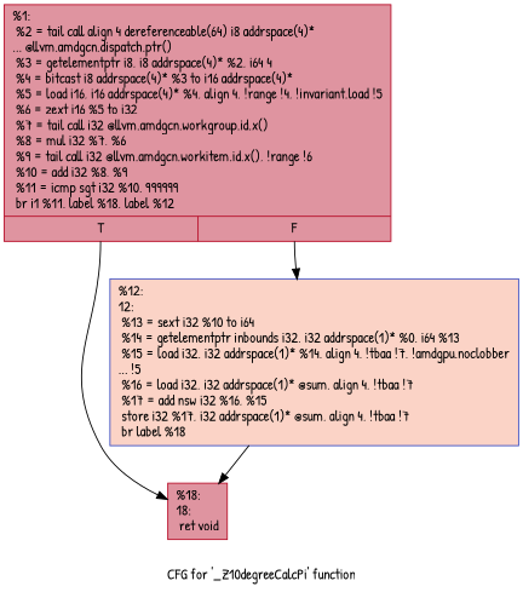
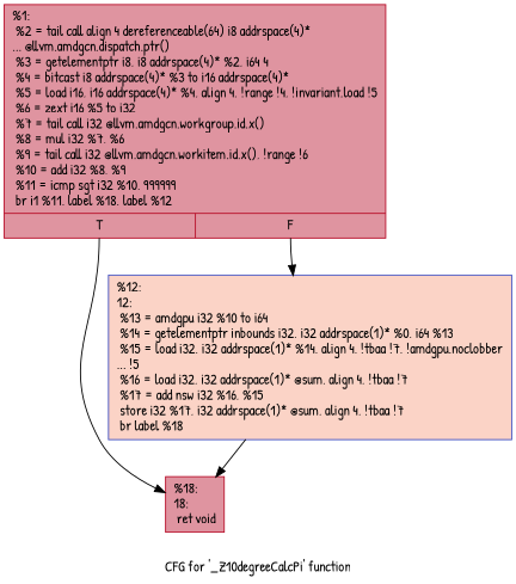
  digraph {
    label="CFG for '_Z10degreeCalcPi' function"
    fontname="Patrick Hand"
    node [color="#b70d28ff" fillcolor="#b70d2870" shape=record style=filled fontname="Patrick Hand"]
    edge [fontname="Patrick Hand"]
    n1 [label="{%1:\l  %2 = tail call align 4 dereferenceable(64) i8 addrspace(4)*\l... @llvm.amdgcn.dispatch.ptr()\l  %3 = getelementptr i8, i8 addrspace(4)* %2, i64 4\l  %4 = bitcast i8 addrspace(4)* %3 to i16 addrspace(4)*\l  %5 = load i16, i16 addrspace(4)* %4, align 4, !range !4, !invariant.load !5\l  %6 = zext i16 %5 to i32\l  %7 = tail call i32 @llvm.amdgcn.workgroup.id.x()\l  %8 = mul i32 %7, %6\l  %9 = tail call i32 @llvm.amdgcn.workitem.id.x(), !range !6\l  %10 = add i32 %8, %9\l  %11 = icmp sgt i32 %10, 999999\l  br i1 %11, label %18, label %12\l|{<s0>T|<s1>F}}"]
    n2 [label="{%18:\l18:                                               \l  ret void\l}"]
-   n3 [color="#3d50c3ff" fillcolor="#f59c7d70" label="{%12:\l12:                                               \l  %13 = sext i32 %10 to i64\l  %14 = getelementptr inbounds i32, i32 addrspace(1)* %0, i64 %13\l  %15 = load i32, i32 addrspace(1)* %14, align 4, !tbaa !7, !amdgpu.noclobber\l... !5\l  %16 = load i32, i32 addrspace(1)* @sum, align 4, !tbaa !7\l  %17 = add nsw i32 %16, %15\l  store i32 %17, i32 addrspace(1)* @sum, align 4, !tbaa !7\l  br label %18\l}"]
+   n3 [color="#3d50c3ff" fillcolor="#f59c7d70" label="{%12:\l12:                                               \l  %13 = amdgpu i32 %10 to i64\l  %14 = getelementptr inbounds i32, i32 addrspace(1)* %0, i64 %13\l  %15 = load i32, i32 addrspace(1)* %14, align 4, !tbaa !7, !amdgpu.noclobber\l... !5\l  %16 = load i32, i32 addrspace(1)* @sum, align 4, !tbaa !7\l  %17 = add nsw i32 %16, %15\l  store i32 %17, i32 addrspace(1)* @sum, align 4, !tbaa !7\l  br label %18\l}"]
    n1 -> n2 [tailport=s0]
    n1 -> n3 [tailport=s1]
    n3 -> n2
  }
